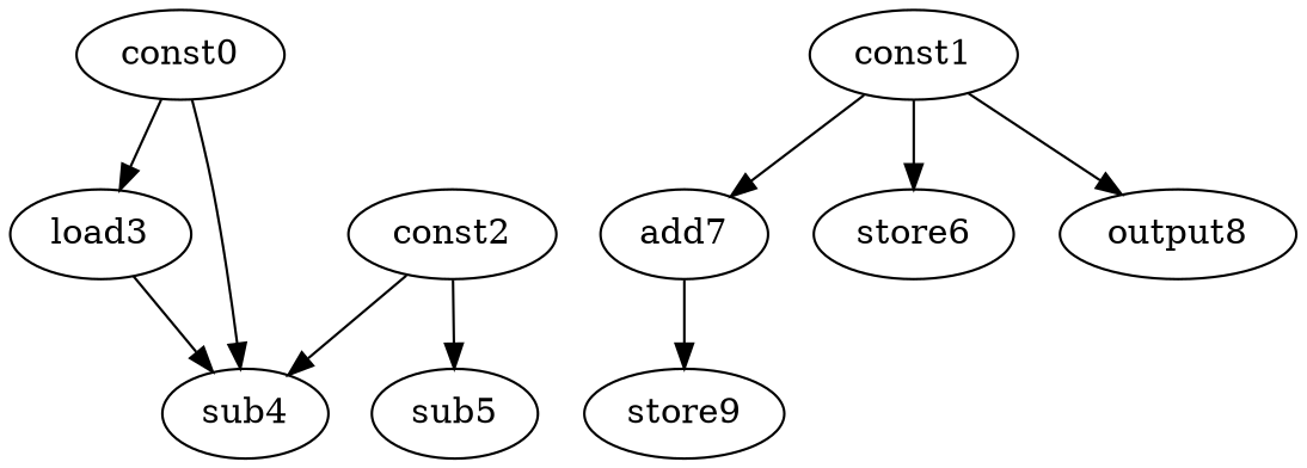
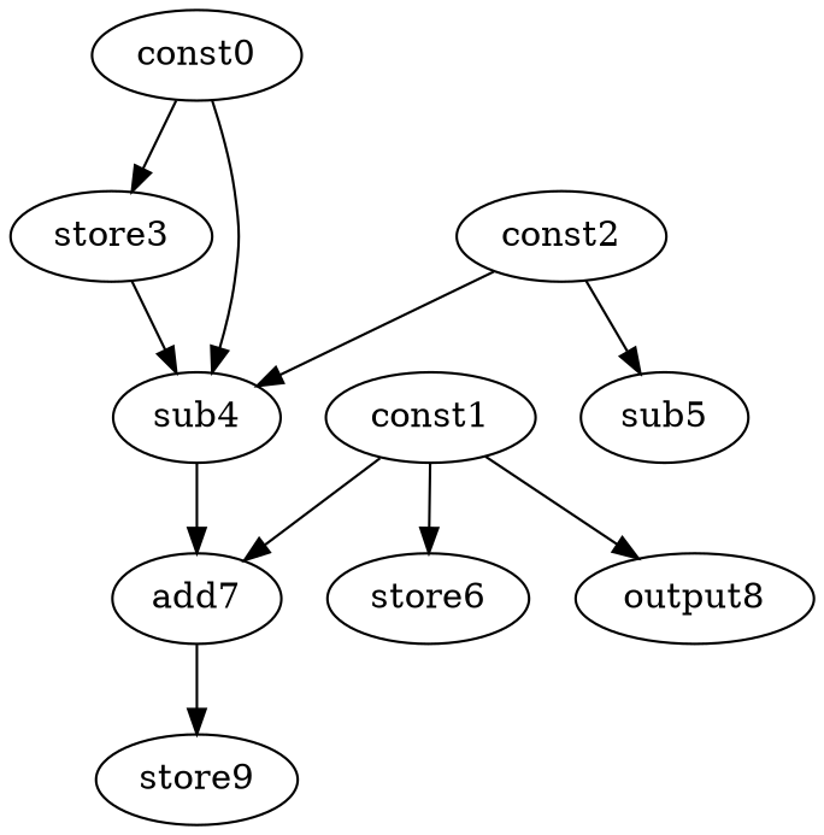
  digraph {
    node [opcode=const]
    edge [operand=0]
-   load3 [opcode=load]
+   load3 [opcode=load label=store3]
    const0
    sub4 [opcode=sub]
    add7 [opcode=add]
    sub5 [opcode=sub]
    store6 [opcode=store]
    const1
    output8 [opcode=output]
    const2
    n10 [label=store9 opcode=output]
    load3 -> sub4 [operand=1]
    const0 -> load3
    const0 -> sub4
+   sub4 -> add7
    add7 -> n10
    const1 -> add7 [operand=1]
    const1 -> store6
    const1 -> output8
    const2 -> sub4 [operand=1]
    const2 -> sub5 [operand=1]
  }
